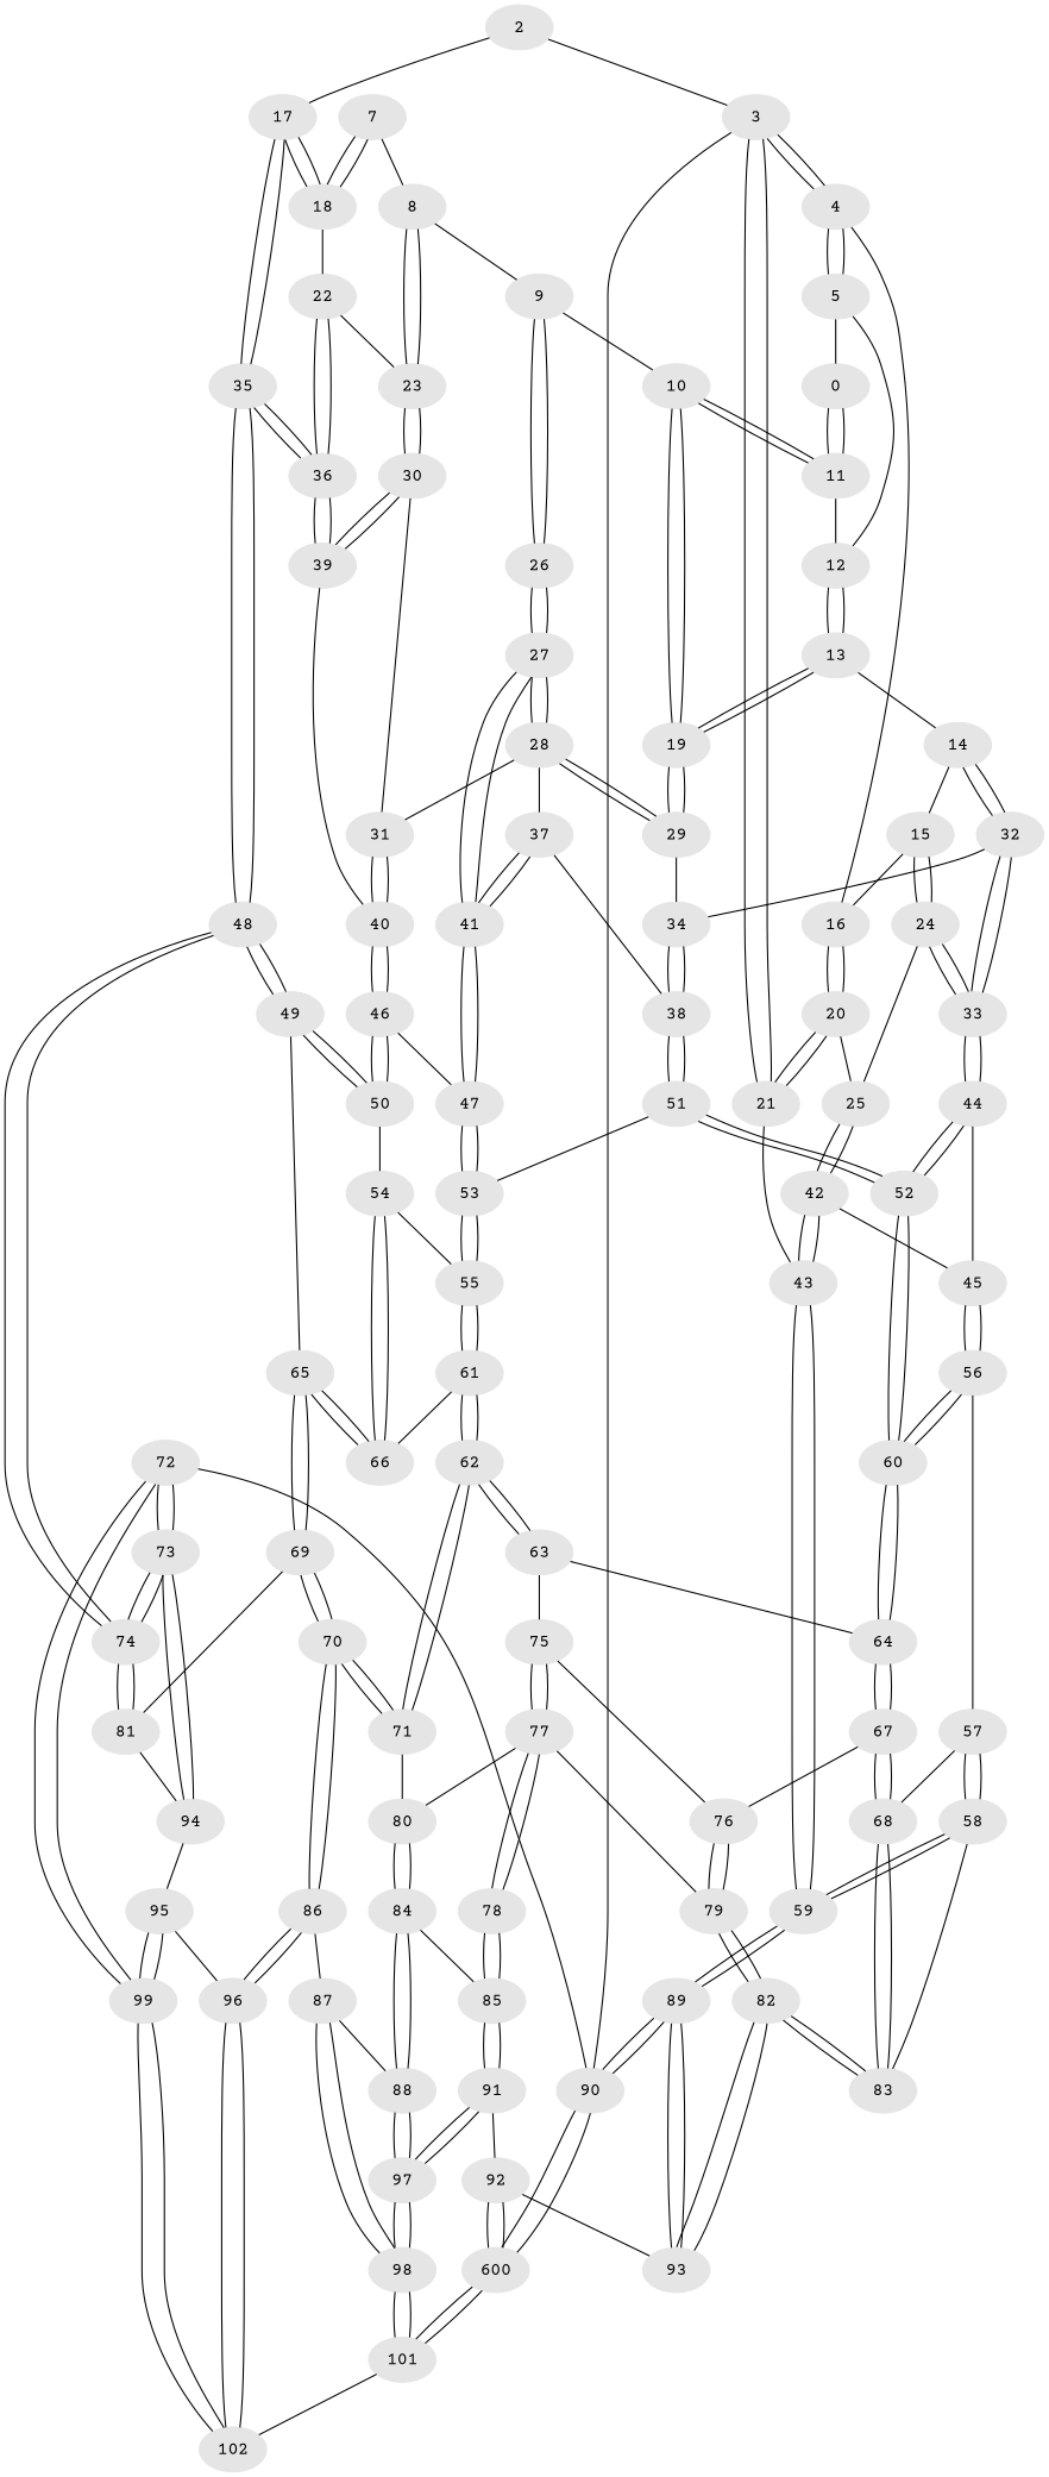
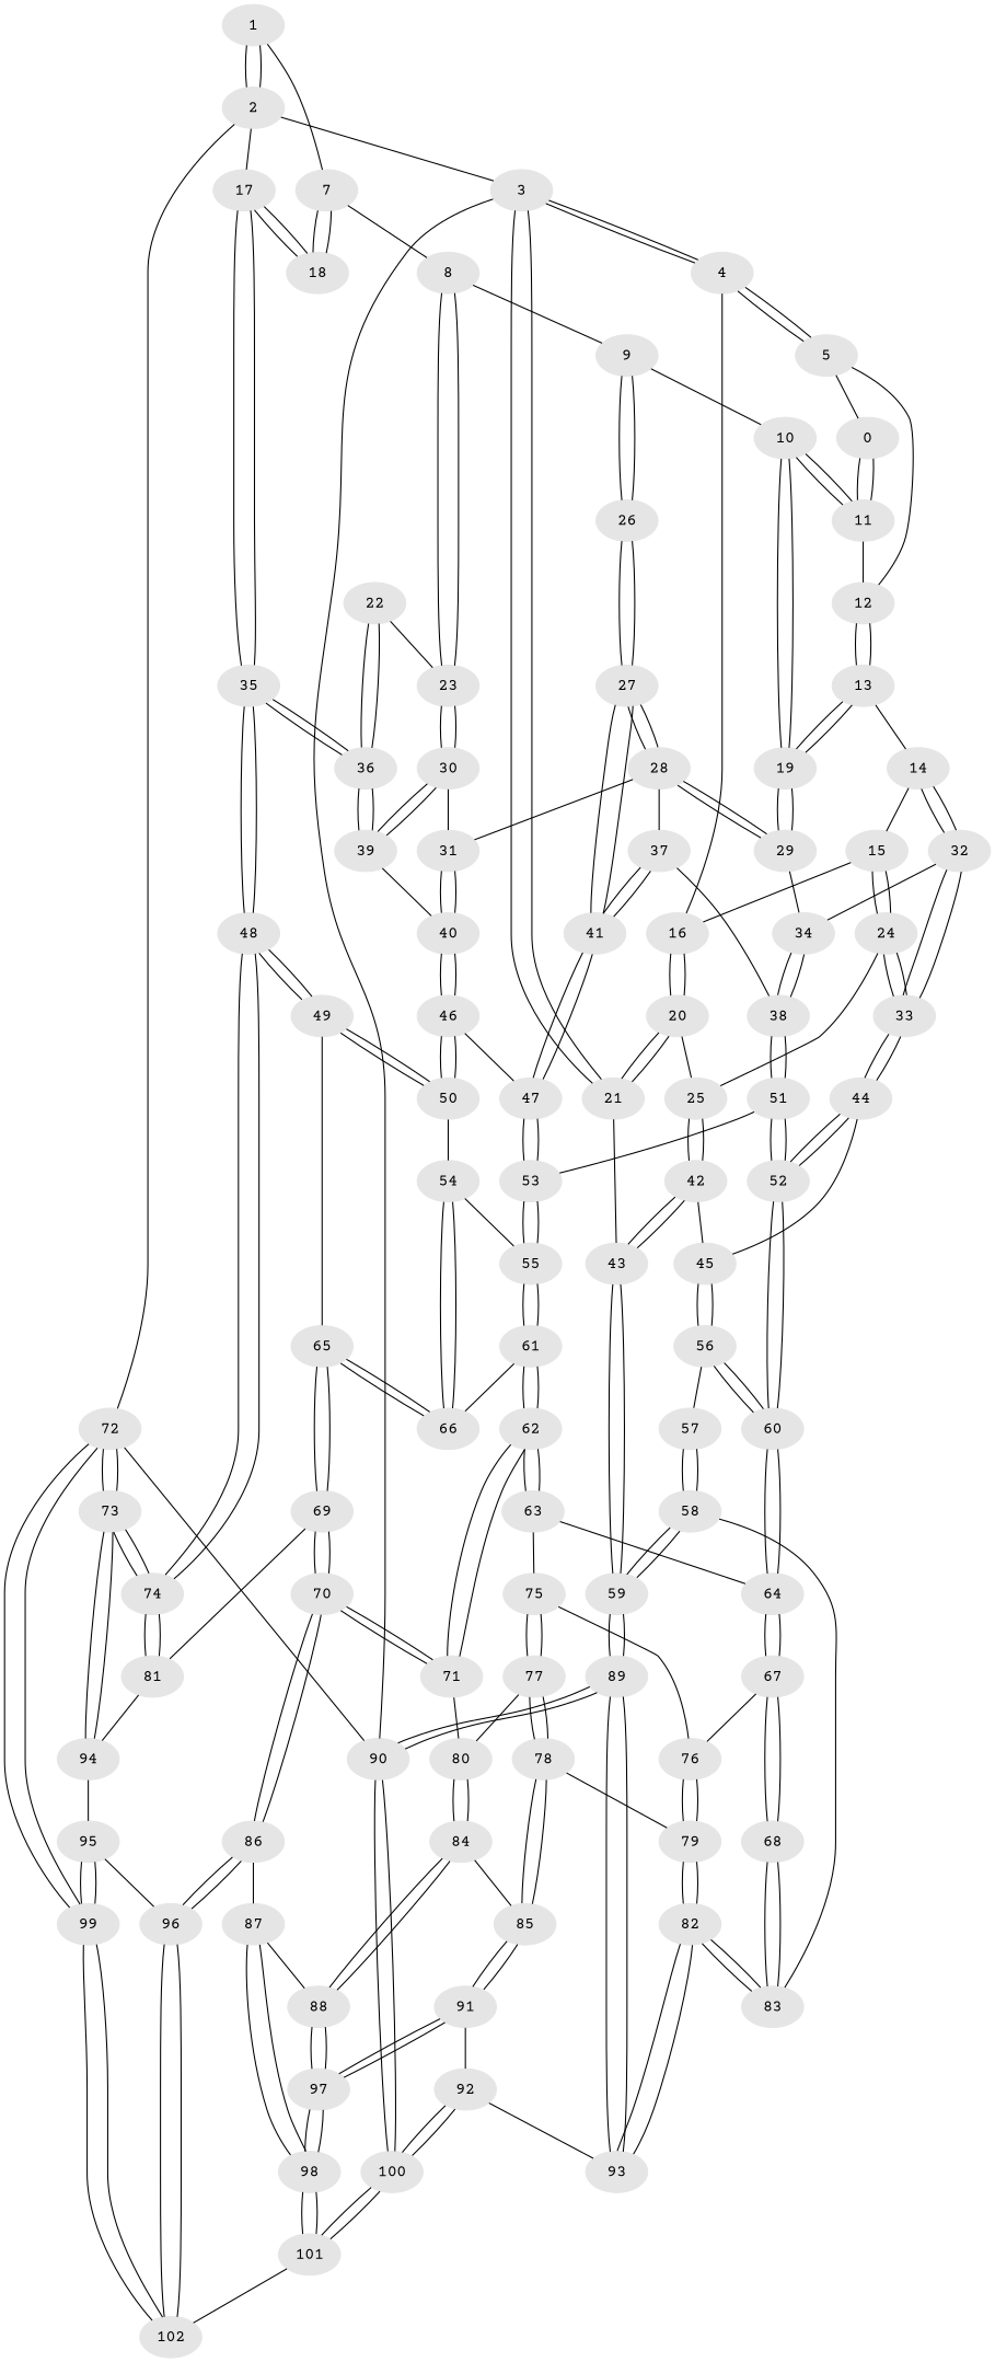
  graph {
    fontname="Courier Prime"
    node [color=gray90 fontname="Courier Prime" style=filled]
    edge [fontname="Courier Prime"]
+   1
    2
    7
    3
    17
    72
    8
    18
    4
    21
    90
    35
    73
    99
    5
    16
    43
-   100 [label=600]
+   100
    n19 [label=0]
    12
    20
    11
    13
    9
    23
    22
    10
    26
    30
    19
    27
    29
    14
    15
    32
    24
    33
    34
    25
    36
    48
    42
    59
    39
    31
    44
    45
    28
    41
    40
    37
    47
    38
    46
    52
    51
    49
    74
    53
    50
    56
    89
    60
    57
    54
    55
    65
    81
    66
    69
    64
    61
    62
    58
    68
    83
    93
    67
    63
    71
    75
    80
    76
    77
    70
    79
    86
    94
    87
    96
    84
    102
    95
    78
    82
    85
    91
    88
    97
    92
    98
    101
+   1 -- 2
+   1 -- 2
+   1 -- 7
    2 -- 3
    2 -- 17
+   2 -- 72
    7 -- 8
    7 -- 18
    7 -- 18
    3 -- 4
    3 -- 4
    3 -- 21
    3 -- 21
    3 -- 90
    17 -- 18
    17 -- 18
    17 -- 35
    17 -- 35
    72 -- 90
    72 -- 73
    72 -- 73
    72 -- 99
    72 -- 99
    8 -- 9
    8 -- 23
    8 -- 23
-   18 -- 22
    4 -- 5
    4 -- 5
    4 -- 16
    21 -- 43
    90 -- 100
    90 -- 100
    35 -- 36
    35 -- 36
    35 -- 48
    35 -- 48
    73 -- 74
    73 -- 74
    73 -- 94
    73 -- 94
    99 -- 102
    99 -- 102
    5 -- n19
    5 -- 12
    16 -- 20
    16 -- 20
    43 -- 59
    43 -- 59
    100 -- 101
    100 -- 101
    n19 -- 11
    n19 -- 11
    12 -- 13
    12 -- 13
    20 -- 21
    20 -- 21
    20 -- 25
    11 -- 12
    13 -- 19
    13 -- 19
    13 -- 14
    9 -- 10
    9 -- 26
    9 -- 26
    23 -- 30
    23 -- 30
    22 -- 23
    22 -- 36
    22 -- 36
    10 -- 11
    10 -- 11
    10 -- 19
    10 -- 19
    26 -- 27
    26 -- 27
    30 -- 39
    30 -- 39
    30 -- 31
    19 -- 29
    19 -- 29
    27 -- 28
    27 -- 28
    27 -- 41
    27 -- 41
    29 -- 34
    14 -- 15
    14 -- 32
    14 -- 32
    15 -- 16
    15 -- 24
    15 -- 24
    32 -- 33
    32 -- 33
    32 -- 34
    24 -- 33
    24 -- 33
    24 -- 25
    33 -- 44
    33 -- 44
    34 -- 38
    34 -- 38
    25 -- 42
    25 -- 42
    36 -- 39
    36 -- 39
    48 -- 49
    48 -- 49
    48 -- 74
    48 -- 74
    42 -- 43
    42 -- 43
    42 -- 45
    59 -- 89
    59 -- 89
    39 -- 40
    31 -- 40
    31 -- 40
    44 -- 45
    44 -- 52
    44 -- 52
    45 -- 56
    45 -- 56
    28 -- 29
    28 -- 29
    28 -- 31
    28 -- 37
    41 -- 47
    41 -- 47
    40 -- 46
    40 -- 46
    37 -- 41
    37 -- 41
    37 -- 38
    47 -- 53
    47 -- 53
    38 -- 51
    38 -- 51
    46 -- 47
    46 -- 50
    46 -- 50
    52 -- 60
    52 -- 60
    51 -- 52
    51 -- 52
    51 -- 53
    49 -- 50
    49 -- 50
    49 -- 65
    74 -- 81
    74 -- 81
    53 -- 55
    53 -- 55
    50 -- 54
    56 -- 60
    56 -- 60
    56 -- 57
    89 -- 90
    89 -- 90
    89 -- 93
    89 -- 93
    60 -- 64
    60 -- 64
    57 -- 58
    57 -- 58
-   57 -- 68
    54 -- 55
    54 -- 66
    54 -- 66
    55 -- 61
    55 -- 61
    65 -- 66
    65 -- 66
    65 -- 69
    65 -- 69
    81 -- 94
    69 -- 81
    69 -- 70
    69 -- 70
    64 -- 67
    64 -- 67
    61 -- 66
    61 -- 62
    61 -- 62
    62 -- 63
    62 -- 63
    62 -- 71
    62 -- 71
    58 -- 59
    58 -- 59
    58 -- 83
    68 -- 83
    68 -- 83
    67 -- 68
    67 -- 68
    67 -- 76
    63 -- 64
    63 -- 75
    71 -- 80
    75 -- 76
    75 -- 77
    75 -- 77
    80 -- 84
    80 -- 84
    76 -- 79
    76 -- 79
    77 -- 80
    77 -- 78
    77 -- 78
    70 -- 71
    70 -- 71
    70 -- 86
    70 -- 86
    79 -- 82
    79 -- 82
    86 -- 87
    86 -- 96
    86 -- 96
    94 -- 95
    87 -- 88
    87 -- 98
    87 -- 98
    96 -- 102
    96 -- 102
    84 -- 85
    84 -- 88
    84 -- 88
    95 -- 99
    95 -- 99
    95 -- 96
-   77 -- 79
+   78 -- 79
    78 -- 85
    78 -- 85
    82 -- 83
    82 -- 83
    82 -- 93
    82 -- 93
    85 -- 91
    85 -- 91
    91 -- 97
    91 -- 97
    91 -- 92
    88 -- 97
    88 -- 97
    97 -- 98
    97 -- 98
    92 -- 100
    92 -- 100
    92 -- 93
    98 -- 101
    98 -- 101
    101 -- 102
  }
